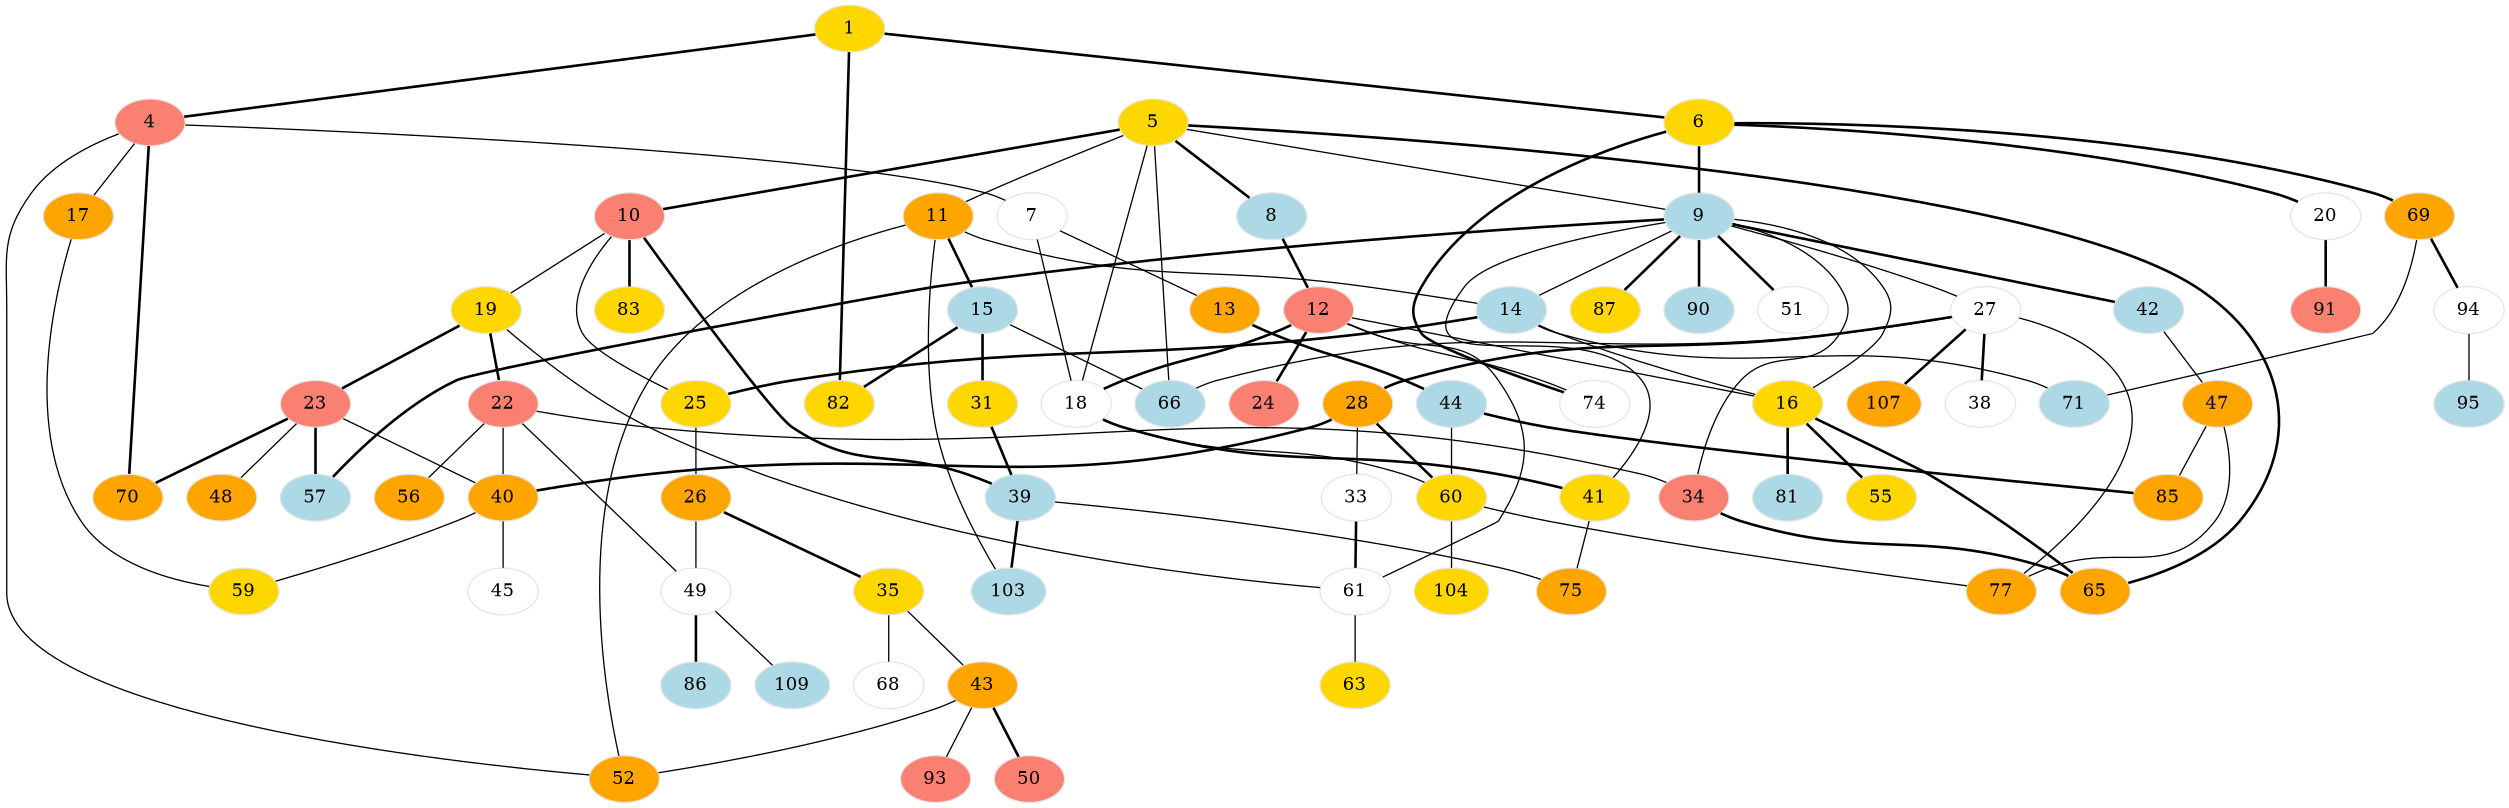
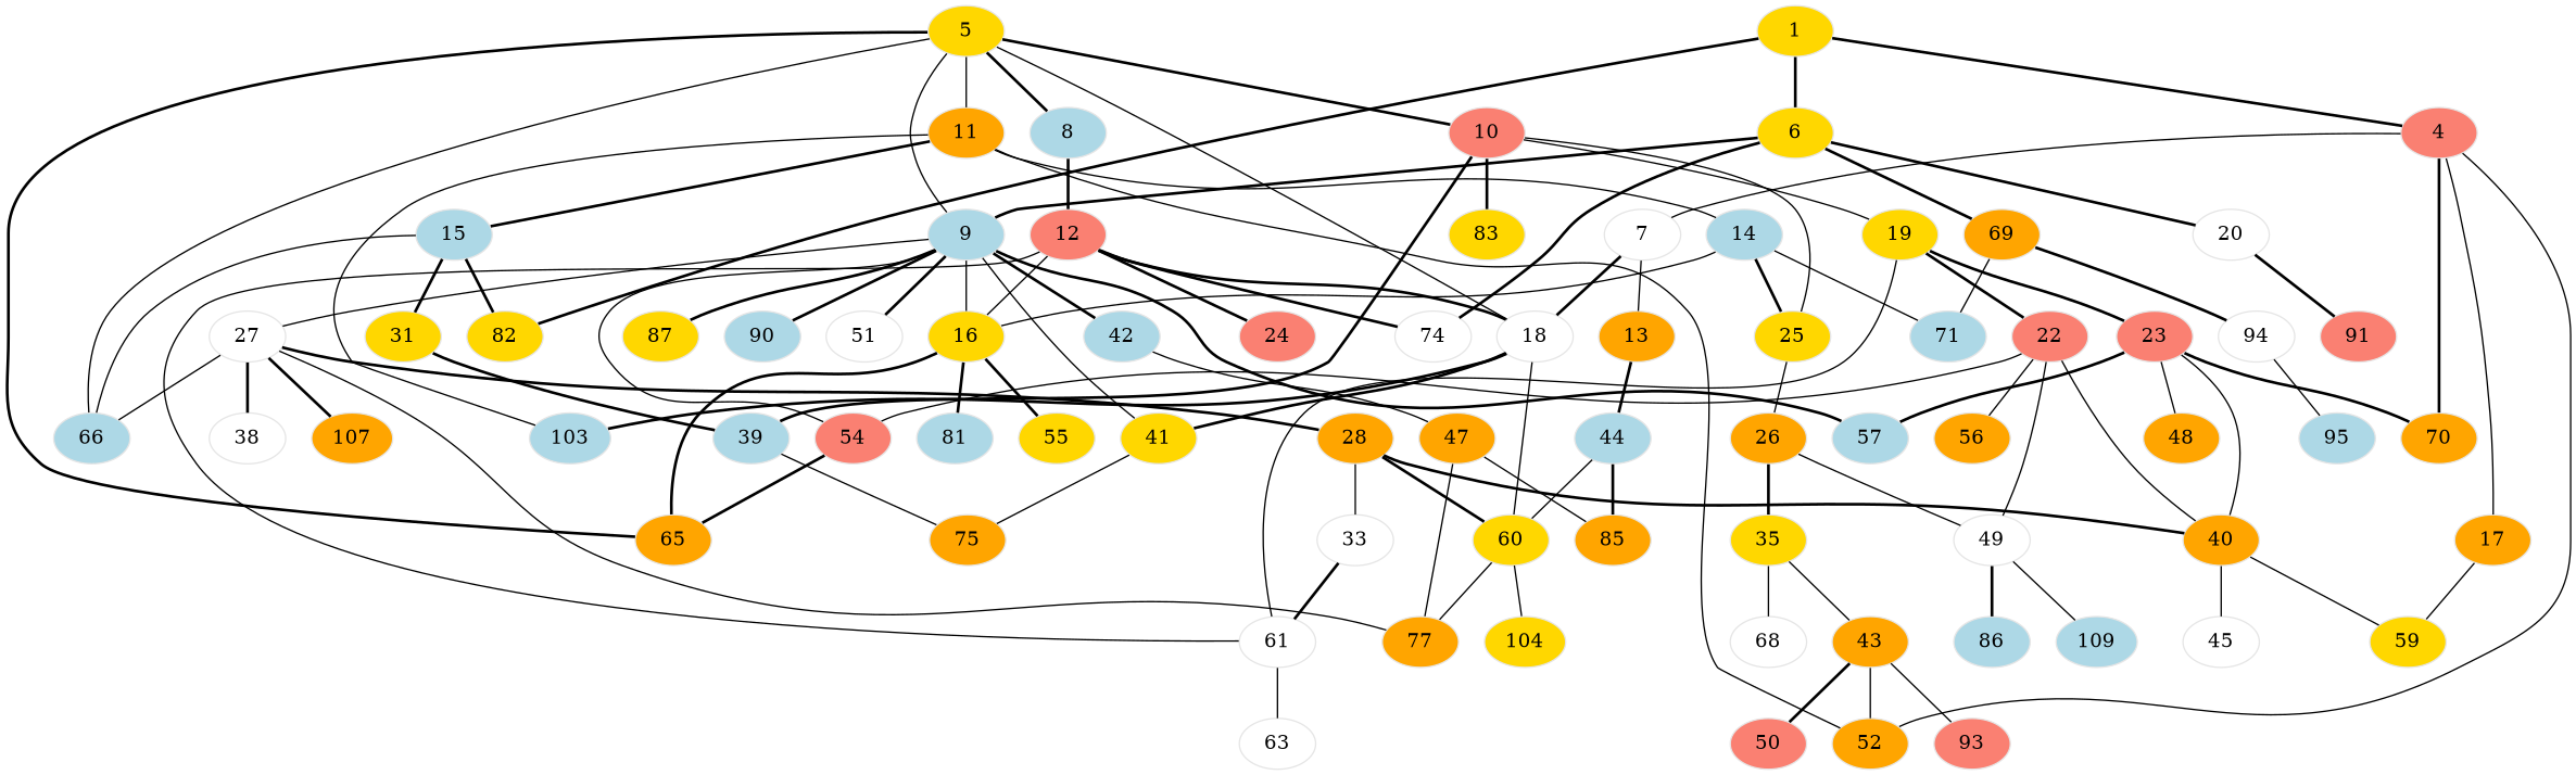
  graph {
    node [color=gray90 fillcolor=orange style=filled]
    edge [style=solid]
    1 [fillcolor=gold super="+2"]
    4 [fillcolor=salmon super="+101"]
    6 [fillcolor=gold super="+30"]
    82 [fillcolor=gold]
    7 [fillcolor=white]
    17
    52
    70 [super="+105"]
    9 [fillcolor=lightblue super="+32"]
    20 [fillcolor=white]
    69 [super="+98"]
    74 [fillcolor=white]
    5 [fillcolor=gold super="+29"]
    8 [fillcolor=lightblue]
    10 [fillcolor=salmon super="+53"]
    11 [super="+99"]
    18 [fillcolor=white super="+36"]
    65 [super="+110"]
    66 [fillcolor=lightblue]
    13
    59 [fillcolor=gold super="+80"]
    12 [fillcolor=salmon super="+21"]
    14 [fillcolor=lightblue super="+78"]
    16 [fillcolor=gold super="+79"]
    27 [fillcolor=white super="+84"]
-   34 [fillcolor=salmon]
+   34 [fillcolor=salmon label=54]
    n27 [fillcolor=lightblue label=57]
    41 [fillcolor=gold]
    42 [fillcolor=lightblue]
    51 [fillcolor=white super="+54"]
    87 [fillcolor=gold]
    90 [fillcolor=lightblue]
    19 [fillcolor=gold]
    25 [fillcolor=gold super="+58"]
    39 [fillcolor=lightblue super="+67"]
    83 [fillcolor=gold]
    15 [fillcolor=lightblue super="+72"]
    103 [fillcolor=lightblue]
    60 [fillcolor=gold super="+97"]
    31 [fillcolor=gold]
    91 [fillcolor=salmon]
    71 [fillcolor=lightblue super="+100"]
    94 [fillcolor=white]
    44 [fillcolor=lightblue super="+96"]
    24 [fillcolor=salmon]
    61 [fillcolor=white super="+64"]
    55 [fillcolor=gold]
    81 [fillcolor=lightblue]
    28 [super="+108"]
    38 [fillcolor=white super="+73"]
    77
    107
    75
    47 [super="+92"]
    22 [fillcolor=salmon super="+62"]
    23 [fillcolor=salmon super="+46"]
    26
-   63 [fillcolor=gold]
+   63 [fillcolor=white]
    85
    104 [fillcolor=gold]
    40
    49 [fillcolor=white super="+106"]
    56
    48
    45 [fillcolor=white super="+102"]
    86 [fillcolor=lightblue]
    109 [fillcolor=lightblue]
    35 [fillcolor=gold]
    43 [super="+57"]
    68 [fillcolor=white super="+89"]
    33 [fillcolor=white super="+76"]
    50 [fillcolor=salmon]
    93 [fillcolor=salmon]
    95 [fillcolor=lightblue]
    1 -- 4 [style=bold]
    1 -- 6 [style=bold]
    1 -- 82 [style=bold]
    4 -- 7
    4 -- 17
    4 -- 52
    4 -- 70 [style=bold]
    6 -- 9 [style=bold]
    6 -- 20 [style=bold]
    6 -- 69 [style=bold]
    6 -- 74 [style=bold]
-   7 -- 18
+   7 -- 18 [style=bold]
    7 -- 13
    17 -- 59
-   9 -- 14
    9 -- 16
    9 -- 27
    9 -- 34
    9 -- n27 [style=bold]
    9 -- 41
    9 -- 42 [style=bold]
    9 -- 51 [style=bold]
    9 -- 87 [style=bold]
    9 -- 90 [style=bold]
    20 -- 91 [style=bold]
    69 -- 71
    69 -- 94 [style=bold]
    5 -- 9
    5 -- 8 [style=bold]
    5 -- 10 [style=bold]
    5 -- 11
    5 -- 18
    5 -- 65 [style=bold]
    5 -- 66
    8 -- 12 [style=bold]
    10 -- 19
    10 -- 25
    10 -- 39 [style=bold]
    10 -- 83 [style=bold]
    11 -- 52
    11 -- 14
    11 -- 15 [style=bold]
    11 -- 103
    18 -- 41 [style=bold]
    18 -- 60
    13 -- 44 [style=bold]
-   12 -- 74
+   12 -- 74 [style=bold]
    12 -- 18 [style=bold]
    12 -- 16
    12 -- 24 [style=bold]
    12 -- 61
    14 -- 16
    14 -- 25 [style=bold]
    14 -- 71
    16 -- 65 [style=bold]
    16 -- 55 [style=bold]
    16 -- 81 [style=bold]
    27 -- 66
    27 -- 28 [style=bold]
    27 -- 38 [style=bold]
    27 -- 77
    27 -- 107 [style=bold weight=2]
    34 -- 65 [style=bold]
    41 -- 75
    42 -- 47
    19 -- 61
    19 -- 22 [style=bold]
    19 -- 23 [style=bold]
    25 -- 26
-   39 -- 103 [style=bold]
+   18 -- 103 [style=bold]
    39 -- 75
    15 -- 82 [style=bold]
    15 -- 66
    15 -- 31 [style=bold]
    60 -- 77
    60 -- 104
    31 -- 39 [style=bold]
    94 -- 95
    44 -- 60
    44 -- 85 [style=bold]
    61 -- 63
    28 -- 60 [style=bold]
    28 -- 40 [style=bold]
    28 -- 33
    47 -- 77
    47 -- 85
    22 -- 34
    22 -- 40
    22 -- 49
    22 -- 56
    23 -- 70 [style=bold]
    23 -- n27 [style=bold]
    23 -- 40
    23 -- 48
    26 -- 49
    26 -- 35 [style=bold]
    40 -- 59
    40 -- 45
    49 -- 86 [style=bold]
    49 -- 109
    35 -- 43
    35 -- 68
    43 -- 52
    43 -- 50 [style=bold]
    43 -- 93
    33 -- 61 [style=bold]
  }
